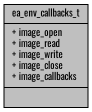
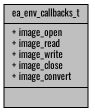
  digraph {
    fontname=Oswald
-   n1 [color=black fillcolor=grey75 fontcolor=black fontname=Oswald fontsize=10 height=0.2 label="{ea_env_callbacks_t\n|+ image_open\l+ image_read\l+ image_write\l+ image_close\l+ image_callbacks\l|}" shape=record style=filled width=0.4]
+   n1 [color=black fillcolor=grey75 fontcolor=black fontname=Oswald fontsize=10 height=0.2 label="{ea_env_callbacks_t\n|+ image_open\l+ image_read\l+ image_write\l+ image_close\l+ image_convert\l|}" shape=record style=filled width=0.4]
  }
